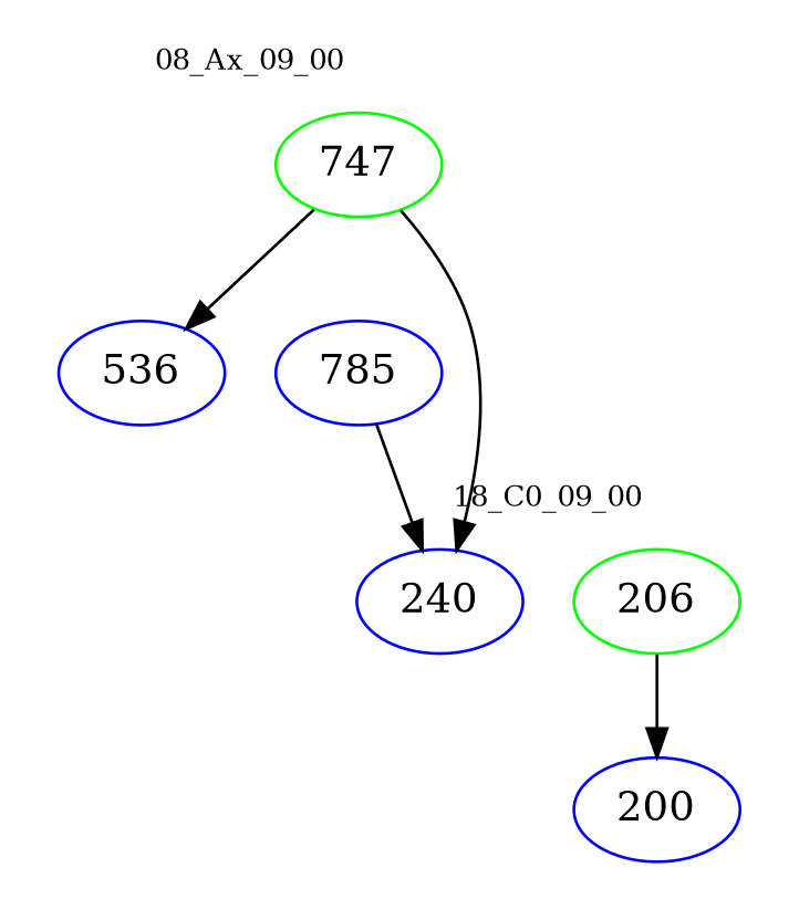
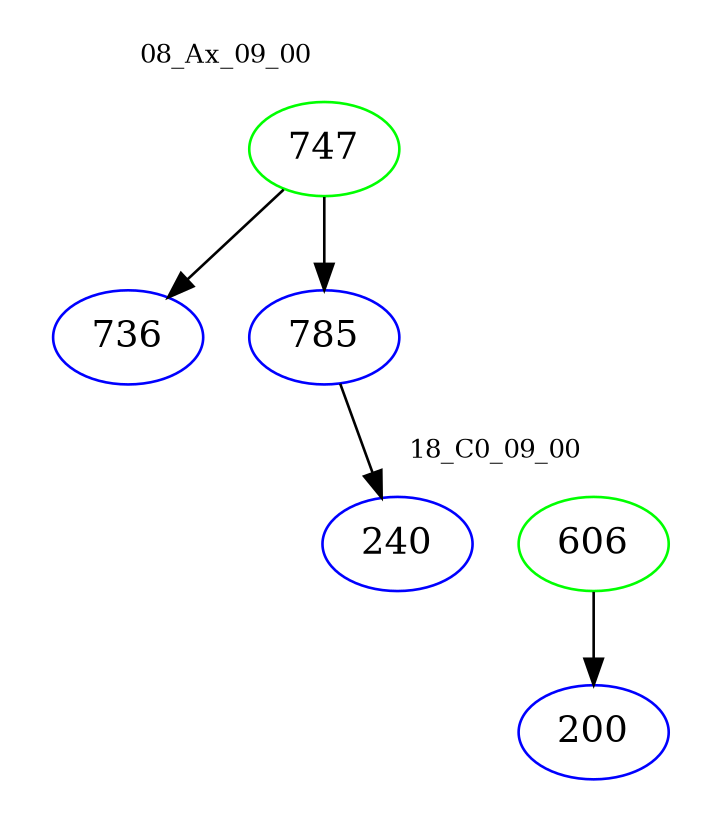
  digraph {
    node [color=blue]
    edge [color=black]
    n1 [color=green label=747]
-   n2 [label=536]
+   n2 [label=736]
    n3 [label=785]
-   n4 [color=green label=206]
+   n4 [color=green label=606]
    n5 [label=200]
    n6 [label=240]
    subgraph cluster_1 {
      color=white
      fontsize=10
      label="08_Ax_09_00"
      n1
      n2
      n3
    }
    subgraph cluster_2 {
      color=white
      fontsize=10
      label="18_C0_09_00"
      n4
      n5
      n6
    }
    n1 -> n2
-   n1 -> n6
+   n1 -> n3
    n3 -> n6
    n4 -> n5
  }
